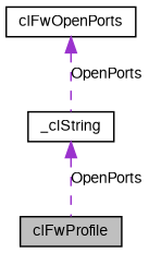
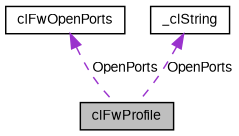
  digraph {
    node [color=black fillcolor=white fontname=FreeSans fontsize=10 shape=record style=filled]
    edge [color=darkorchid3 dir=back fontname=FreeSans fontsize=10 labelfontname=FreeSans labelfontsize=10 style=dashed]
    n1 [fillcolor=grey75 fontcolor=black height=0.2 label=clFwProfile width=0.4]
    n2 [height=0.2 label=clFwOpenPorts width=0.4]
    n3 [height=0.2 label=_clString width=0.4]
-   n2 -> n3 [label=OpenPorts]
+   n2 -> n1 [label=OpenPorts]
    n3 -> n1 [label=OpenPorts]
  }
